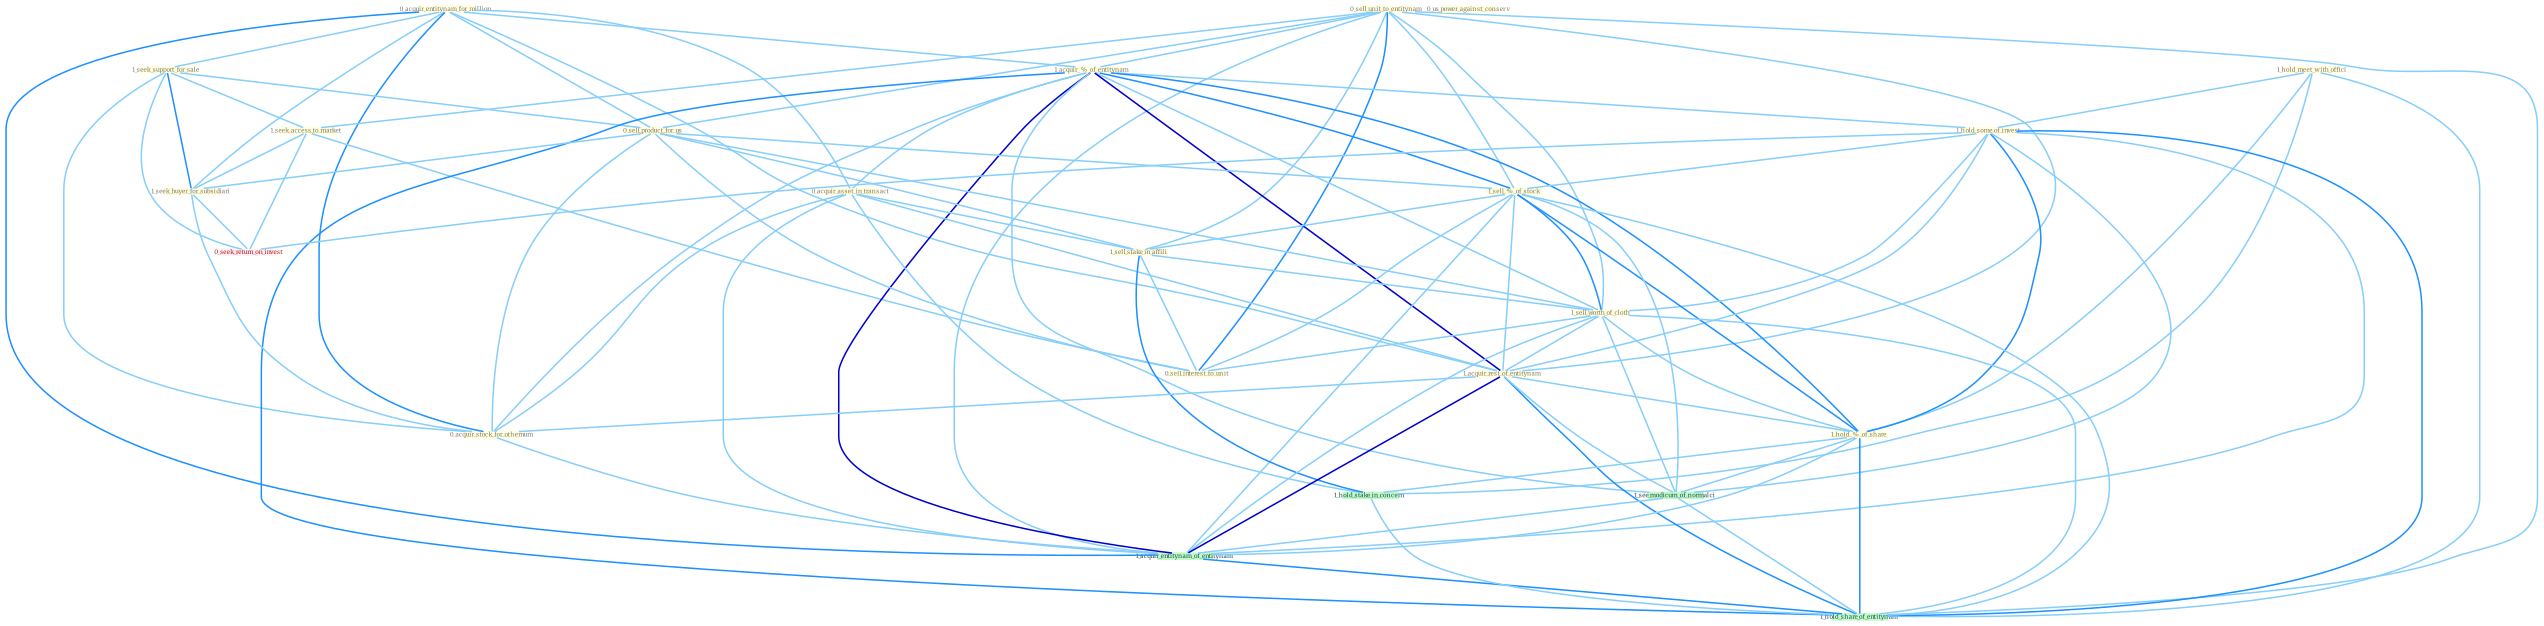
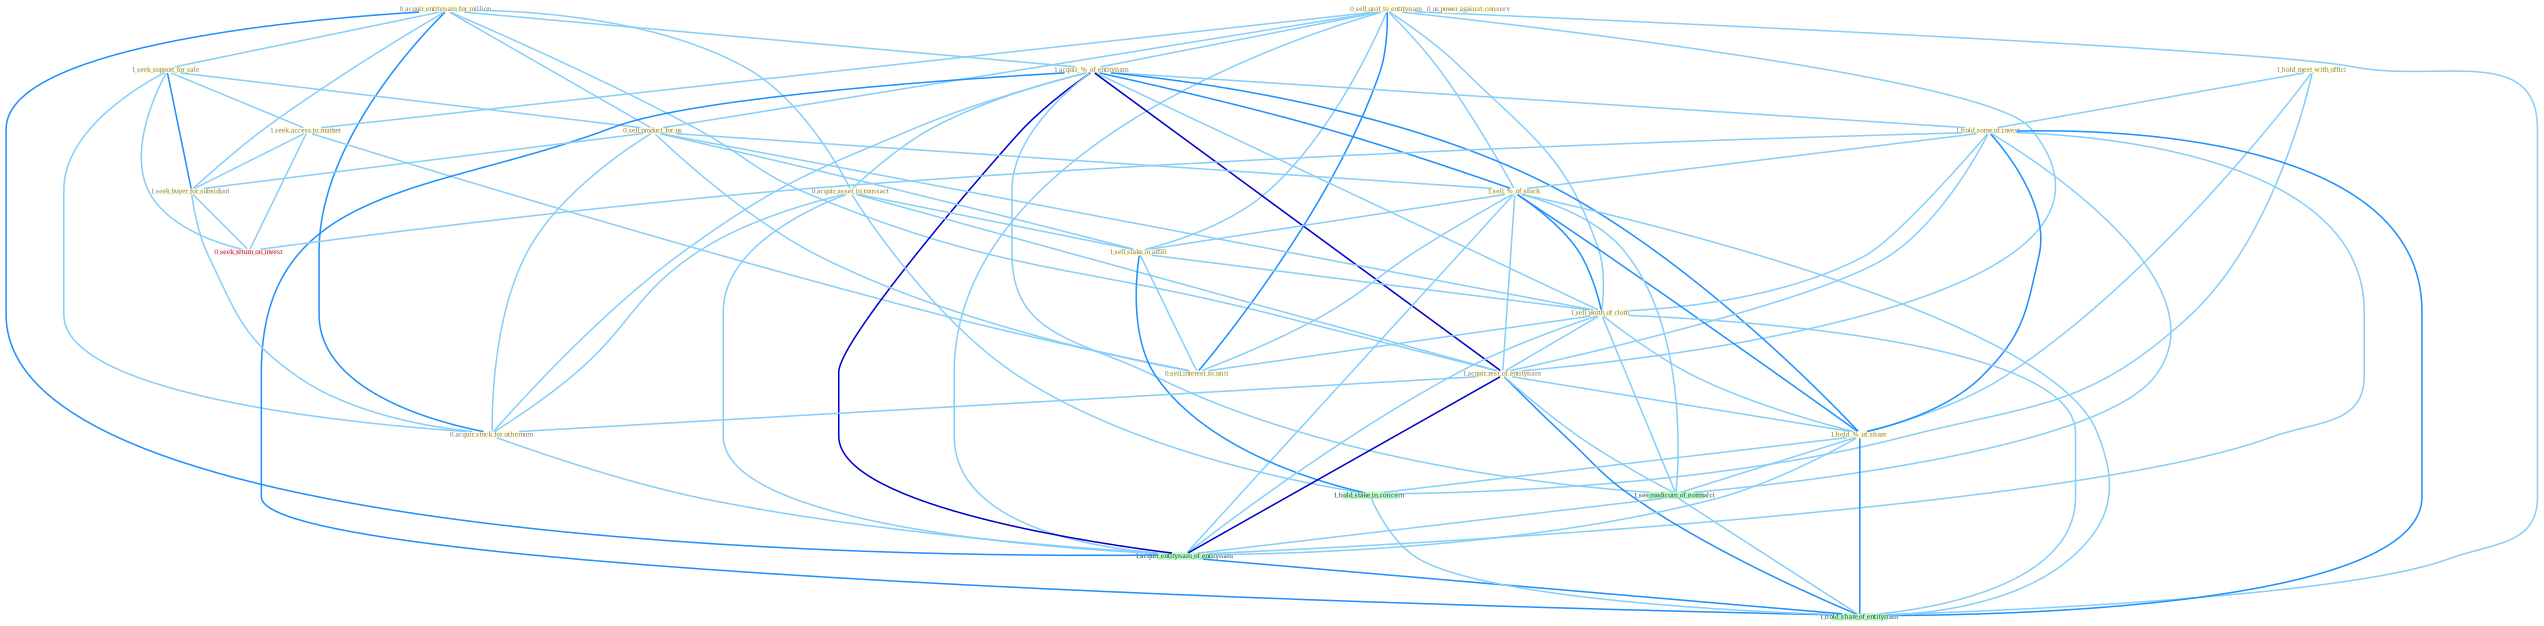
  graph {
    fontname=Merriweather
    node [color="#ffffe0" fixedsize=true fontcolor="#8b7d6b" fontname=Merriweather fontsize=4 shape=polygon style=filled]
    edge [color="#87cefa" fontname=Merriweather w=1]
    "0_acquir_entitynam_for_million " [height=.06 width=.5]
    "0_sell_unit_to_entitynam " [height=.06 width=.5]
    "1_hold_meet_with_offici " [height=.06 width=.5]
    "1_seek_support_for_sale " [height=.06 width=.5]
    "1_seek_access_to_market " [height=.06 width=.5]
    "1_acquir_%_of_entitynam " [height=.06 width=.5]
    "1_hold_some_of_invest " [height=.06 width=.5]
    "0_acquir_asset_in_transact " [height=.06 width=.5]
    "0_sell_product_for_us " [height=.06 width=.5]
    "1_sell_%_of_stock " [height=.06 width=.5]
    "1_seek_buyer_for_subsidiari " [height=.06 width=.5]
    "1_sell_stake_in_affili " [height=.06 width=.5]
    "1_sell_worth_of_cloth " [height=.06 width=.5]
    "0_sell_interest_to_unit " [height=.06 width=.5]
    "1_acquir_rest_of_entitynam " [height=.06 width=.5]
    "1_hold_%_of_share " [height=.06 width=.5]
    "0_us_power_against_conserv " [height=.06 width=.5]
    "0_acquir_stock_for_othernum " [height=.06 width=.5]
    "0_seek_return_on_invest " [color="#fff0f5" fontcolor="#b22222" height=.06 width=.5]
    "1_acquir_entitynam_of_entitynam " [color="#BDFCC9" fontcolor="#2f4f4f" height=.06 width=.5]
    "1_hold_share_of_entitynam " [color="#BDFCC9" fontcolor="#2f4f4f" height=.06 width=.5]
    "1_hold_stake_in_concern " [color="#BDFCC9" fontcolor="#2f4f4f" height=.06 width=.5]
    "1_see_modicum_of_normalci " [color="#BDFCC9" fontcolor="#2f4f4f" height=.06 width=.5]
    subgraph sub_1 {
      "0_acquir_entitynam_for_million "
      "0_sell_unit_to_entitynam "
      "1_hold_meet_with_offici "
      "1_seek_support_for_sale "
      "1_seek_access_to_market "
      "1_acquir_%_of_entitynam "
      "1_hold_some_of_invest "
      "0_acquir_asset_in_transact "
      "0_sell_product_for_us "
      "1_sell_%_of_stock "
      "1_seek_buyer_for_subsidiari "
      "1_sell_stake_in_affili "
      "1_sell_worth_of_cloth "
      "0_sell_interest_to_unit "
      "1_acquir_rest_of_entitynam "
      "1_hold_%_of_share "
      "0_us_power_against_conserv "
      "0_acquir_stock_for_othernum "
    }
    subgraph sub_2 {
      "0_seek_return_on_invest "
    }
    "0_acquir_entitynam_for_million " -- "1_seek_support_for_sale "
    "0_acquir_entitynam_for_million " -- "1_acquir_%_of_entitynam "
    "0_acquir_entitynam_for_million " -- "0_acquir_asset_in_transact "
    "0_acquir_entitynam_for_million " -- "0_sell_product_for_us "
    "0_acquir_entitynam_for_million " -- "1_seek_buyer_for_subsidiari "
    "0_acquir_entitynam_for_million " -- "1_acquir_rest_of_entitynam "
    "0_acquir_entitynam_for_million " -- "0_acquir_stock_for_othernum " [color="#1e90ff" w=2]
    "0_acquir_entitynam_for_million " -- "1_acquir_entitynam_of_entitynam " [color="#1e90ff" w=2]
    "0_sell_unit_to_entitynam " -- "1_seek_access_to_market "
    "0_sell_unit_to_entitynam " -- "1_acquir_%_of_entitynam "
    "0_sell_unit_to_entitynam " -- "0_sell_product_for_us "
    "0_sell_unit_to_entitynam " -- "1_sell_%_of_stock "
    "0_sell_unit_to_entitynam " -- "1_sell_stake_in_affili "
    "0_sell_unit_to_entitynam " -- "1_sell_worth_of_cloth "
    "0_sell_unit_to_entitynam " -- "0_sell_interest_to_unit " [color="#1e90ff" w=2]
    "0_sell_unit_to_entitynam " -- "1_acquir_rest_of_entitynam "
    "0_sell_unit_to_entitynam " -- "1_acquir_entitynam_of_entitynam "
    "0_sell_unit_to_entitynam " -- "1_hold_share_of_entitynam "
    "1_hold_meet_with_offici " -- "1_hold_some_of_invest "
    "1_hold_meet_with_offici " -- "1_hold_%_of_share "
-   "1_hold_meet_with_offici " -- "1_hold_share_of_entitynam "
    "1_hold_meet_with_offici " -- "1_hold_stake_in_concern "
    "1_seek_support_for_sale " -- "1_seek_access_to_market "
    "1_seek_support_for_sale " -- "0_sell_product_for_us "
    "1_seek_support_for_sale " -- "1_seek_buyer_for_subsidiari " [color="#1e90ff" w=2]
    "1_seek_support_for_sale " -- "0_acquir_stock_for_othernum "
    "1_seek_support_for_sale " -- "0_seek_return_on_invest "
    "1_seek_access_to_market " -- "1_seek_buyer_for_subsidiari "
    "1_seek_access_to_market " -- "0_sell_interest_to_unit "
    "1_seek_access_to_market " -- "0_seek_return_on_invest "
    "1_acquir_%_of_entitynam " -- "1_hold_some_of_invest "
    "1_acquir_%_of_entitynam " -- "0_acquir_asset_in_transact "
    "1_acquir_%_of_entitynam " -- "1_sell_%_of_stock " [color="#1e90ff" w=2]
    "1_acquir_%_of_entitynam " -- "1_sell_worth_of_cloth "
    "1_acquir_%_of_entitynam " -- "1_acquir_rest_of_entitynam " [color="#0000cd" w=3]
    "1_acquir_%_of_entitynam " -- "1_hold_%_of_share " [color="#1e90ff" w=2]
    "1_acquir_%_of_entitynam " -- "0_acquir_stock_for_othernum "
    "1_acquir_%_of_entitynam " -- "1_acquir_entitynam_of_entitynam " [color="#0000cd" w=3]
    "1_acquir_%_of_entitynam " -- "1_hold_share_of_entitynam " [color="#1e90ff" w=2]
    "1_acquir_%_of_entitynam " -- "1_see_modicum_of_normalci "
    "1_hold_some_of_invest " -- "1_sell_%_of_stock "
    "1_hold_some_of_invest " -- "1_sell_worth_of_cloth "
    "1_hold_some_of_invest " -- "1_acquir_rest_of_entitynam "
    "1_hold_some_of_invest " -- "1_hold_%_of_share " [color="#1e90ff" w=2]
    "1_hold_some_of_invest " -- "0_seek_return_on_invest "
    "1_hold_some_of_invest " -- "1_acquir_entitynam_of_entitynam "
    "1_hold_some_of_invest " -- "1_hold_share_of_entitynam " [color="#1e90ff" w=2]
    "1_hold_some_of_invest " -- "1_see_modicum_of_normalci "
    "0_acquir_asset_in_transact " -- "1_sell_stake_in_affili "
    "0_acquir_asset_in_transact " -- "1_acquir_rest_of_entitynam "
    "0_acquir_asset_in_transact " -- "0_acquir_stock_for_othernum "
    "0_acquir_asset_in_transact " -- "1_acquir_entitynam_of_entitynam "
    "0_acquir_asset_in_transact " -- "1_hold_stake_in_concern "
    "0_sell_product_for_us " -- "1_sell_%_of_stock "
    "0_sell_product_for_us " -- "1_seek_buyer_for_subsidiari "
    "0_sell_product_for_us " -- "1_sell_stake_in_affili "
    "0_sell_product_for_us " -- "1_sell_worth_of_cloth "
    "0_sell_product_for_us " -- "0_sell_interest_to_unit "
    "0_sell_product_for_us " -- "0_acquir_stock_for_othernum "
    "1_sell_%_of_stock " -- "1_sell_stake_in_affili "
    "1_sell_%_of_stock " -- "1_sell_worth_of_cloth " [color="#1e90ff" w=2]
    "1_sell_%_of_stock " -- "0_sell_interest_to_unit "
    "1_sell_%_of_stock " -- "1_acquir_rest_of_entitynam "
    "1_sell_%_of_stock " -- "1_hold_%_of_share " [color="#1e90ff" w=2]
    "1_sell_%_of_stock " -- "1_acquir_entitynam_of_entitynam "
    "1_sell_%_of_stock " -- "1_hold_share_of_entitynam "
    "1_sell_%_of_stock " -- "1_see_modicum_of_normalci "
    "1_seek_buyer_for_subsidiari " -- "0_acquir_stock_for_othernum "
    "1_seek_buyer_for_subsidiari " -- "0_seek_return_on_invest "
    "1_sell_stake_in_affili " -- "1_sell_worth_of_cloth "
    "1_sell_stake_in_affili " -- "0_sell_interest_to_unit "
    "1_sell_stake_in_affili " -- "1_hold_stake_in_concern " [color="#1e90ff" w=2]
    "1_sell_worth_of_cloth " -- "0_sell_interest_to_unit "
    "1_sell_worth_of_cloth " -- "1_acquir_rest_of_entitynam "
    "1_sell_worth_of_cloth " -- "1_hold_%_of_share "
    "1_sell_worth_of_cloth " -- "1_acquir_entitynam_of_entitynam "
    "1_sell_worth_of_cloth " -- "1_hold_share_of_entitynam "
    "1_sell_worth_of_cloth " -- "1_see_modicum_of_normalci "
    "1_acquir_rest_of_entitynam " -- "1_hold_%_of_share "
    "1_acquir_rest_of_entitynam " -- "0_acquir_stock_for_othernum "
    "1_acquir_rest_of_entitynam " -- "1_acquir_entitynam_of_entitynam " [color="#0000cd" w=3]
    "1_acquir_rest_of_entitynam " -- "1_hold_share_of_entitynam " [color="#1e90ff" w=2]
    "1_acquir_rest_of_entitynam " -- "1_see_modicum_of_normalci "
    "1_hold_%_of_share " -- "1_acquir_entitynam_of_entitynam "
    "1_hold_%_of_share " -- "1_hold_share_of_entitynam " [color="#1e90ff" w=2]
    "1_hold_%_of_share " -- "1_hold_stake_in_concern "
    "1_hold_%_of_share " -- "1_see_modicum_of_normalci "
    "0_acquir_stock_for_othernum " -- "1_acquir_entitynam_of_entitynam "
    "1_acquir_entitynam_of_entitynam " -- "1_hold_share_of_entitynam " [color="#1e90ff" w=2]
    "1_hold_stake_in_concern " -- "1_hold_share_of_entitynam "
    "1_see_modicum_of_normalci " -- "1_acquir_entitynam_of_entitynam "
    "1_see_modicum_of_normalci " -- "1_hold_share_of_entitynam "
  }
